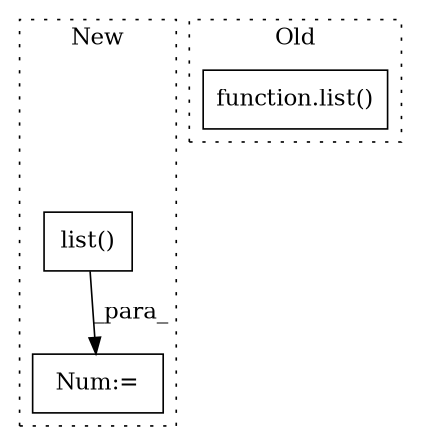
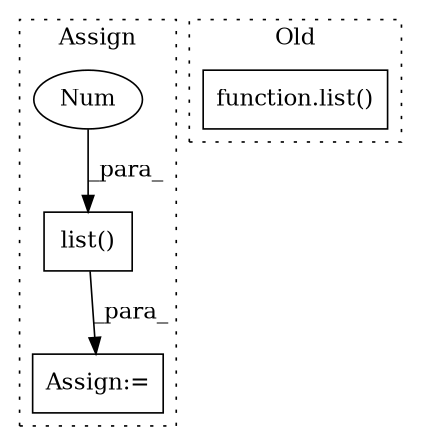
  digraph {
    node [a=75 shape=box]
    n1 [l="10,1" label="list()" s="5203,5265"]
-   n2 [a=68 l=3 label="Num:=" s=5200]
+   n2 [a=68 l=3 label="Assign:=" s=5200]
+   n3 [a=76 l=1 label=Num s=5264 shape=ellipse]
    n4 [l="5,1" label="function.list()" s="5154,5171"]
    subgraph cluster_1 {
-     label=New
+     label=Assign
      style=dotted
      n1
      n2
+     n3
    }
    subgraph cluster_2 {
      label=Old
      style=dotted
      n4
    }
    n1 -> n2 [label=_para_]
+   n3 -> n1 [label=_para_]
  }
